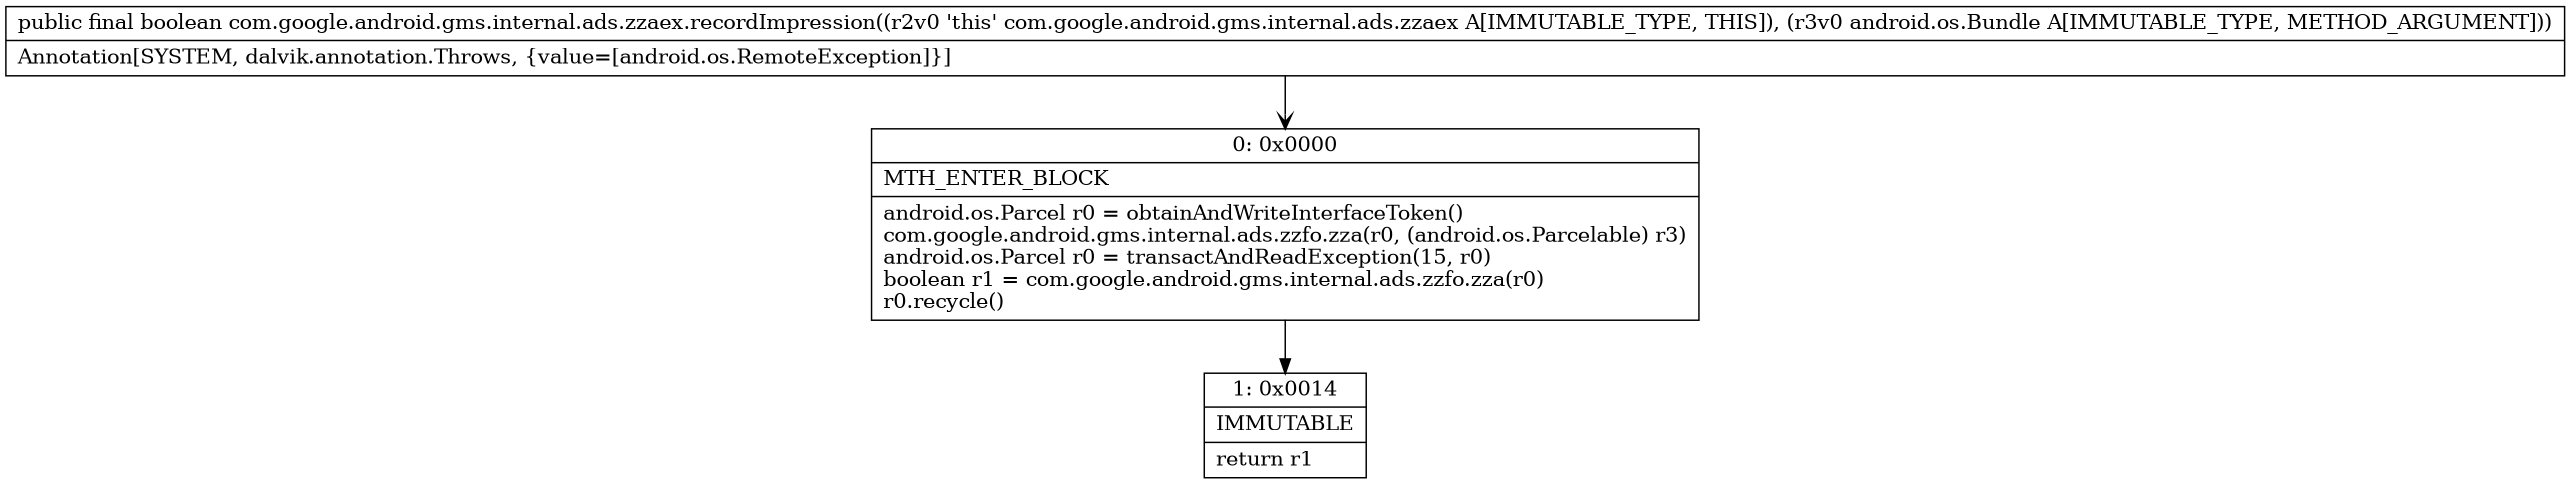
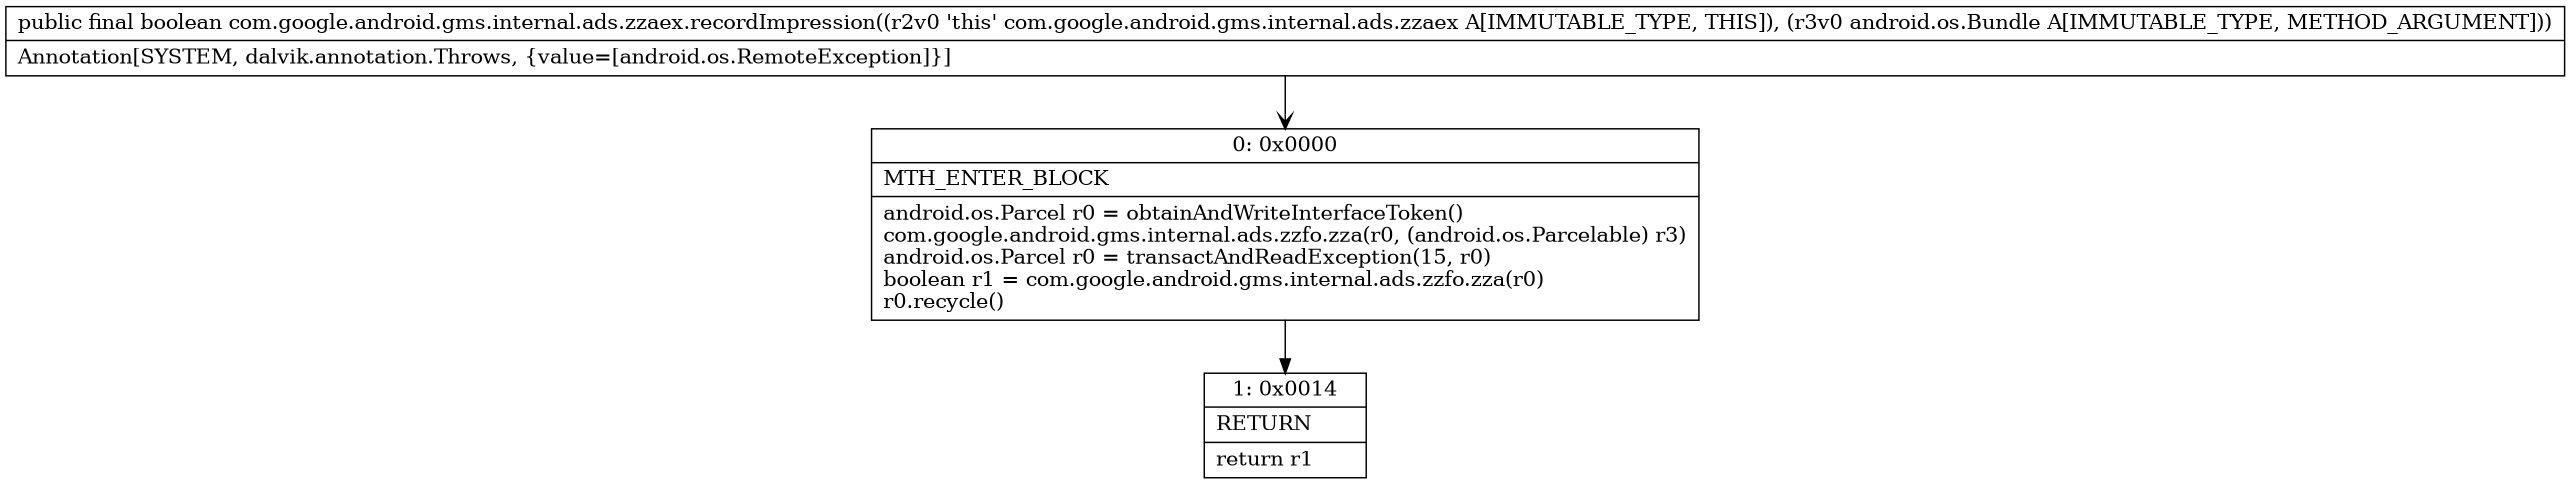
  digraph {
    node [shape=record]
    n1 [label="{0\:\ 0x0000|MTH_ENTER_BLOCK\l|android.os.Parcel r0 = obtainAndWriteInterfaceToken()\lcom.google.android.gms.internal.ads.zzfo.zza(r0, (android.os.Parcelable) r3)\landroid.os.Parcel r0 = transactAndReadException(15, r0)\lboolean r1 = com.google.android.gms.internal.ads.zzfo.zza(r0)\lr0.recycle()\l}"]
-   n2 [label="{1\:\ 0x0014|IMMUTABLE\l|return r1\l}"]
+   n2 [label="{1\:\ 0x0014|RETURN\l|return r1\l}"]
    n3 [label="{public final boolean com.google.android.gms.internal.ads.zzaex.recordImpression((r2v0 'this' com.google.android.gms.internal.ads.zzaex A[IMMUTABLE_TYPE, THIS]), (r3v0 android.os.Bundle A[IMMUTABLE_TYPE, METHOD_ARGUMENT]))  | Annotation[SYSTEM, dalvik.annotation.Throws, \{value=[android.os.RemoteException]\}]\l}"]
    n1 -> n2 [arrowhead=normal]
    n3 -> n1 [arrowhead=vee]
  }
